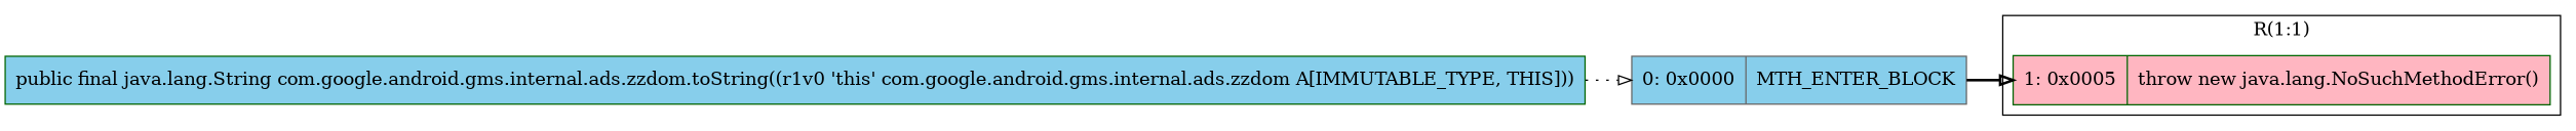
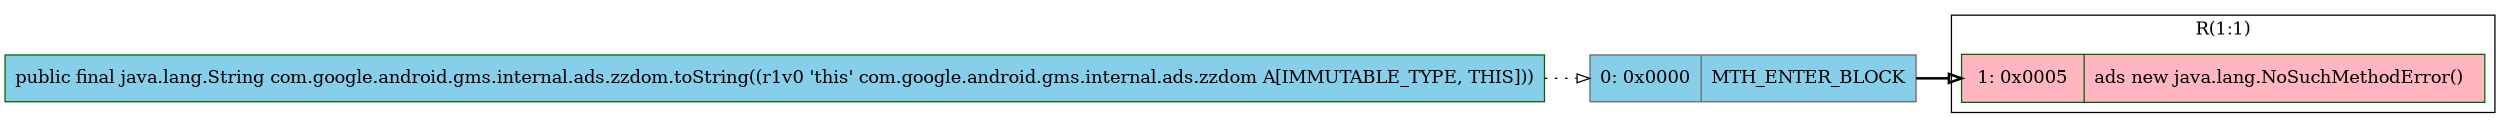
  digraph {
    rankdir=LR
    node [color=darkgreen shape=record style=filled fillcolor=skyblue]
    edge [arrowhead=onormal]
-   n1 [label="{1\:\ 0x0005|throw new java.lang.NoSuchMethodError()\l}" fillcolor=lightpink]
+   n1 [label="{1\:\ 0x0005|ads new java.lang.NoSuchMethodError()\l}" fillcolor=lightpink]
    n2 [color=gray40 label="{0\:\ 0x0000|MTH_ENTER_BLOCK\l}"]
    n3 [label="{public final java.lang.String com.google.android.gms.internal.ads.zzdom.toString((r1v0 'this' com.google.android.gms.internal.ads.zzdom A[IMMUTABLE_TYPE, THIS])) }"]
    subgraph cluster_1 {
      label="R(1:1)"
      n1
    }
    n2 -> n1 [style=bold]
    n3 -> n2 [style=dotted]
  }
